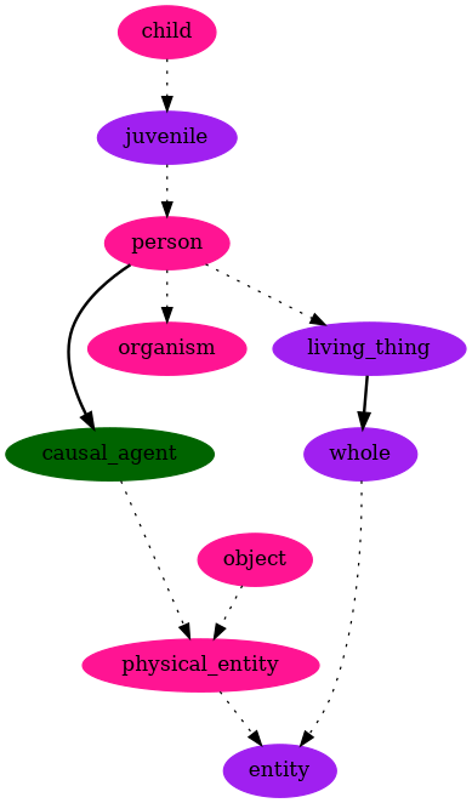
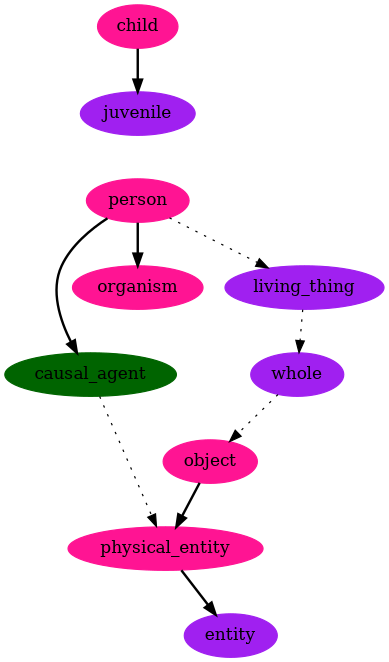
  digraph {
    node [color=deeppink style=filled]
    edge [style=dotted]
    juvenile [color=purple]
    child
    person
    causal_agent [color=darkgreen]
    organism
    living_thing [color=purple]
    physical_entity
    entity [color=purple]
    whole [color=purple]
    object
-   juvenile -> person
-   child -> juvenile
+   child -> juvenile [style=bold]
    person -> causal_agent [style=bold]
-   person -> organism
+   person -> organism [style=bold]
    person -> living_thing
    causal_agent -> physical_entity
-   living_thing -> whole [style=bold]
-   physical_entity -> entity
-   whole -> entity
-   object -> physical_entity
+   living_thing -> whole
+   physical_entity -> entity [style=bold]
+   whole -> object
+   object -> physical_entity [style=bold]
  }
